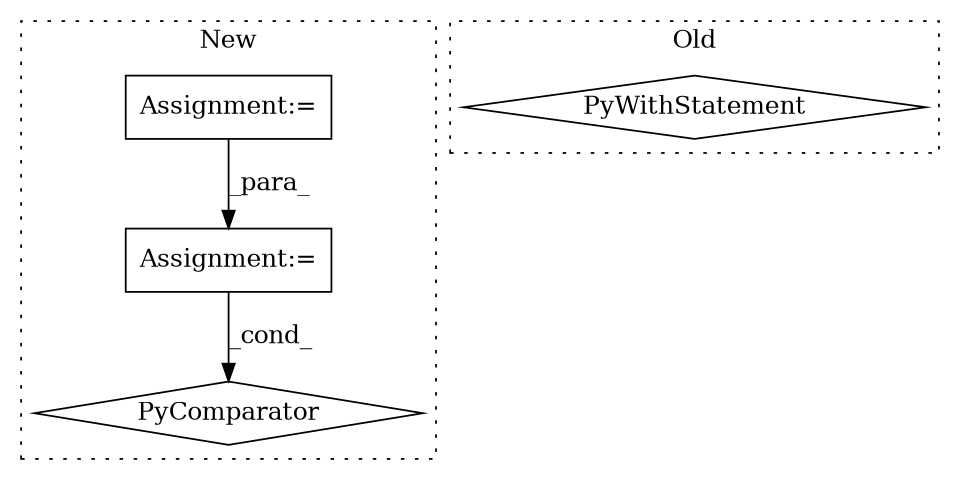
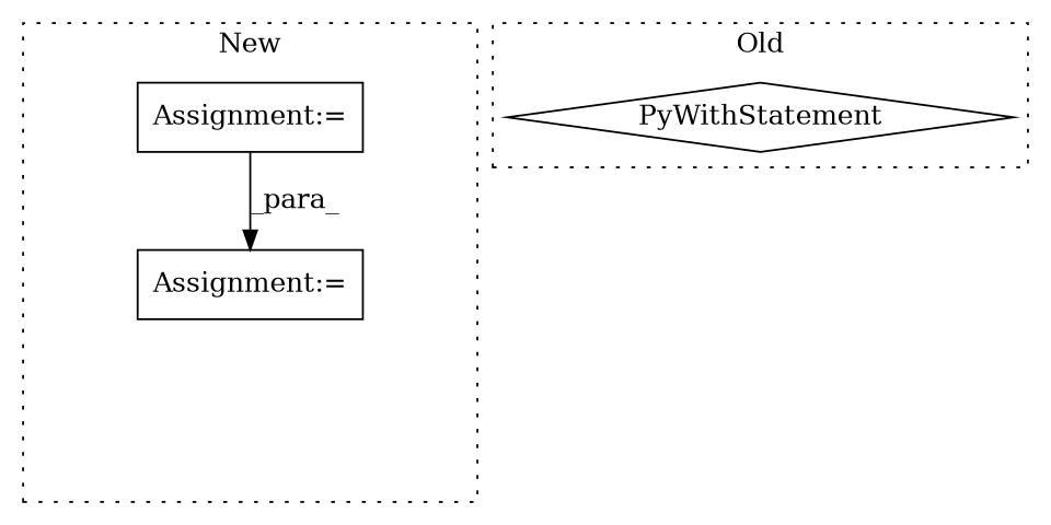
  digraph {
    node [a=7 l=29 s=326 shape=diamond]
-   n1 [a=113 label=PyComparator]
    n2 [label="Assignment:=" shape=box]
    n3 [l=1 label="Assignment:=" s=185 shape=box]
    n4 [a=104 l="10,2" label=PyWithStatement s="330,359"]
    subgraph cluster_1 {
      label=New
      style=dotted
-     n1
      n2
      n3
    }
    subgraph cluster_2 {
      label=Old
      style=dotted
      n4
    }
-   n2 -> n1 [label=_cond_]
    n3 -> n2 [label=_para_]
  }
